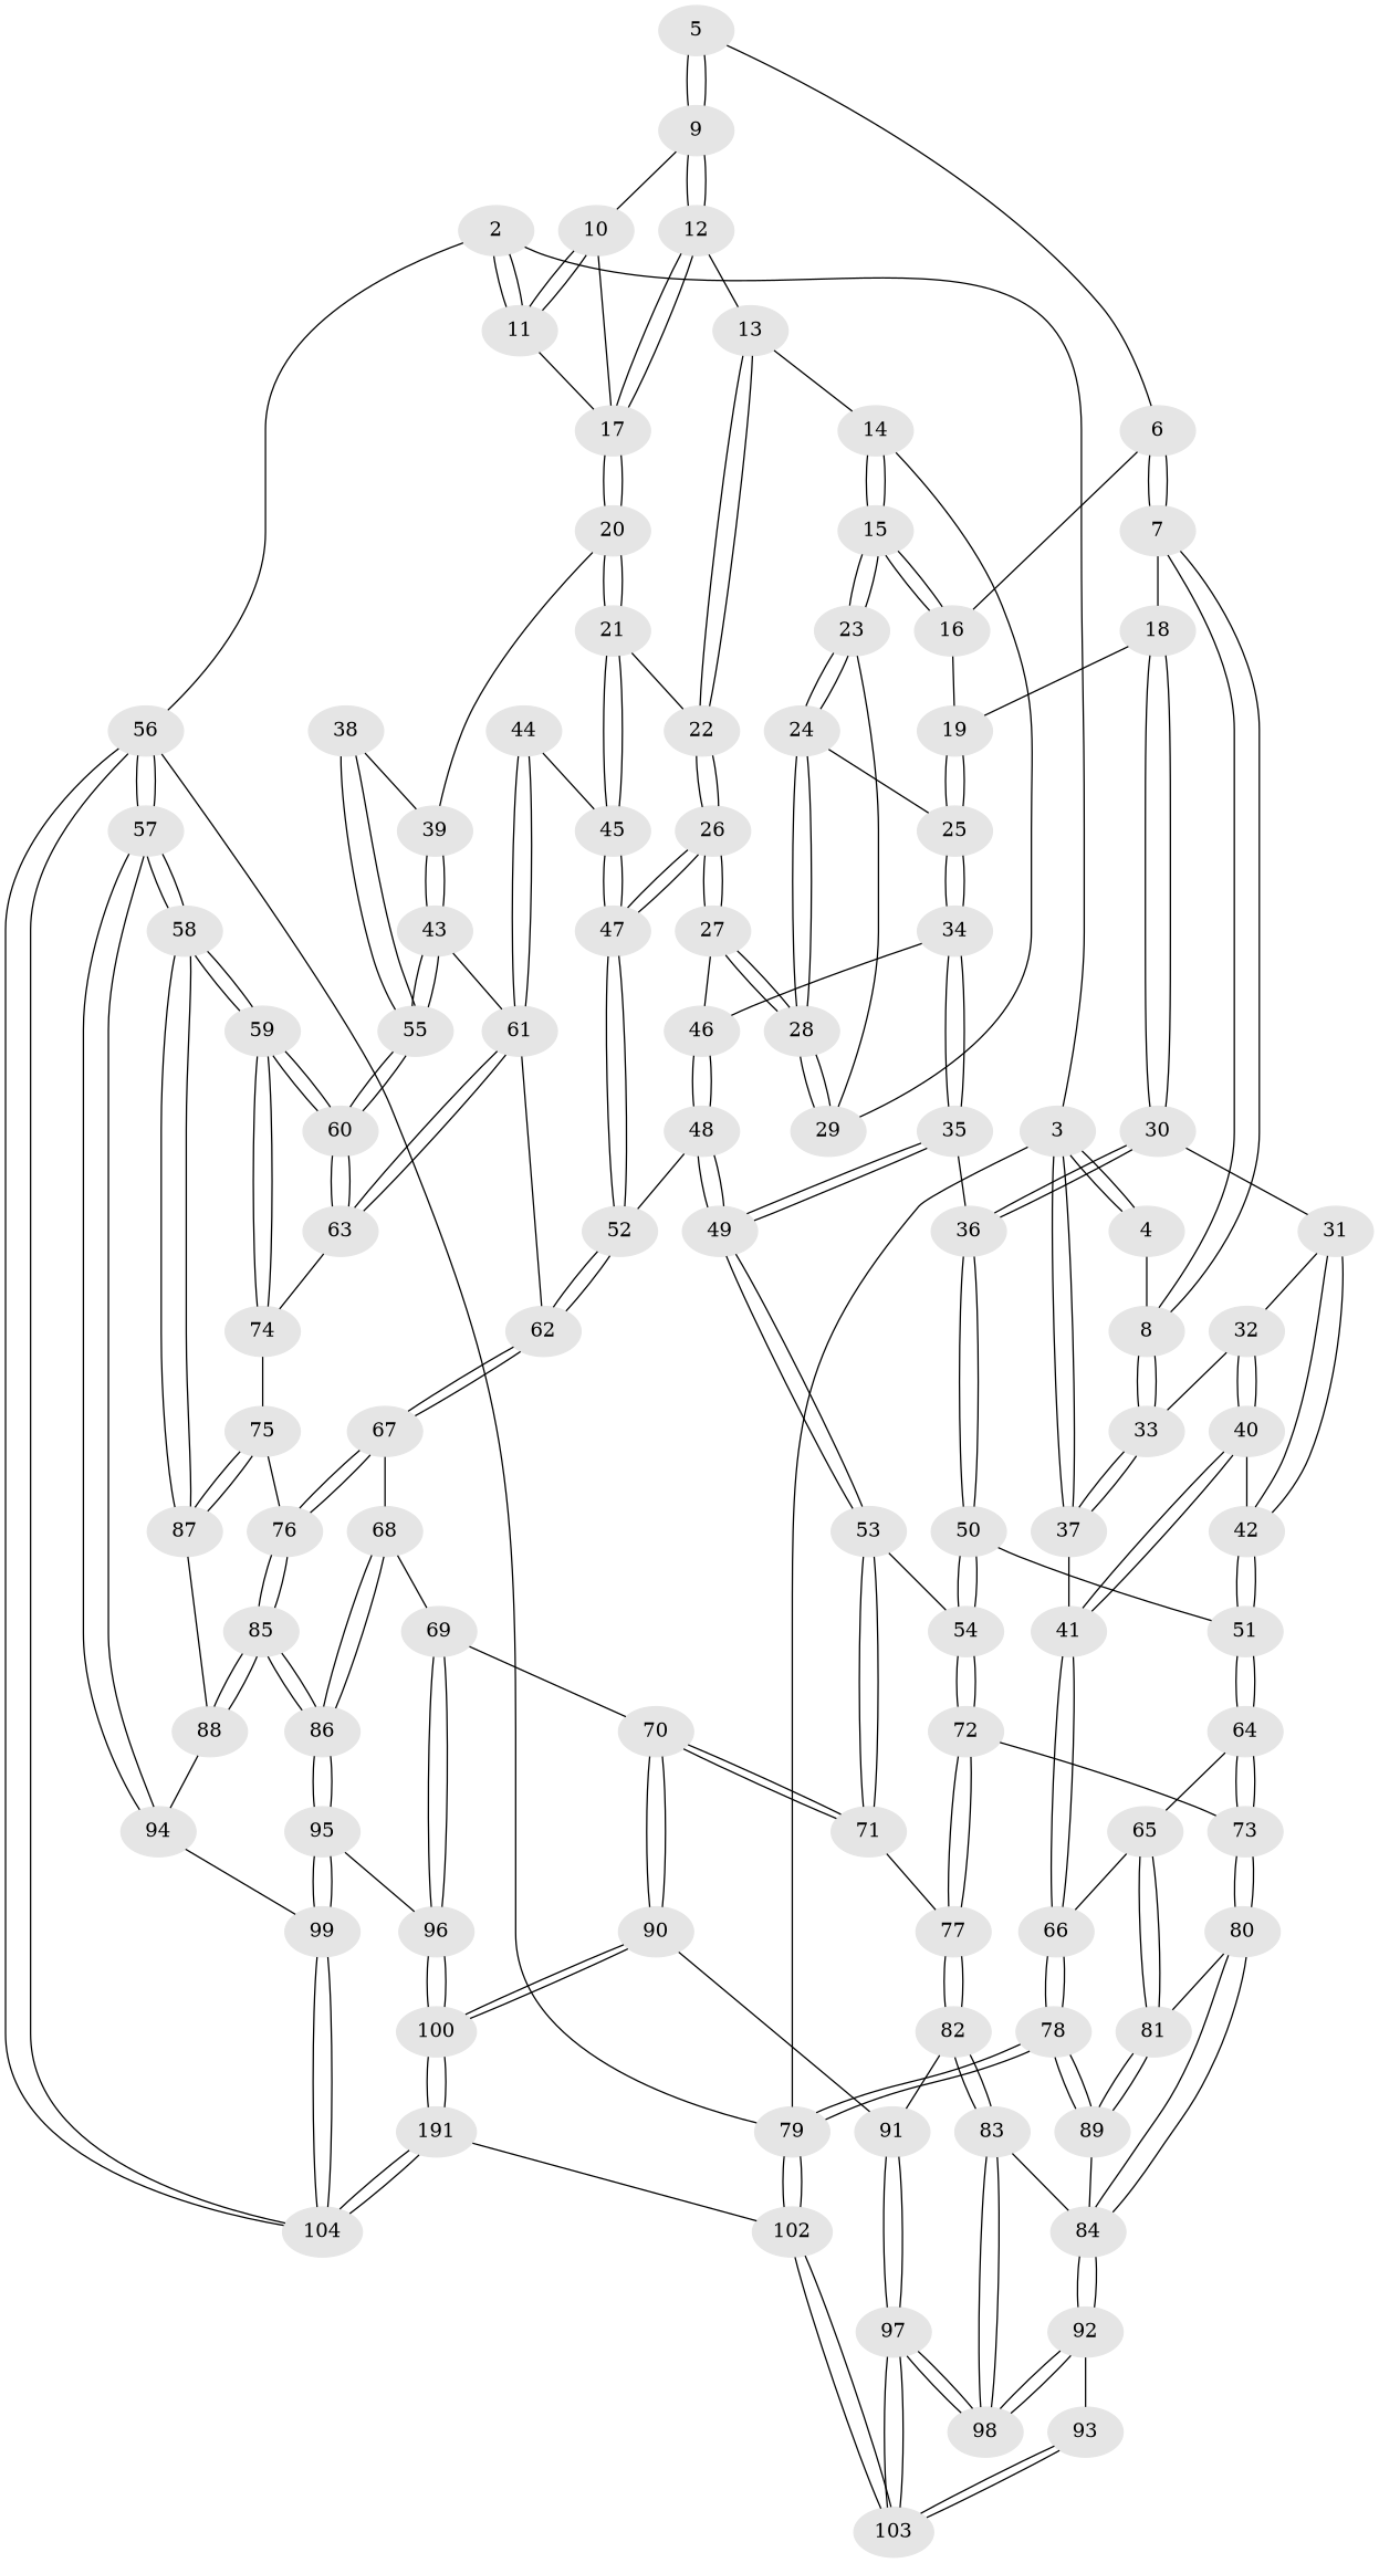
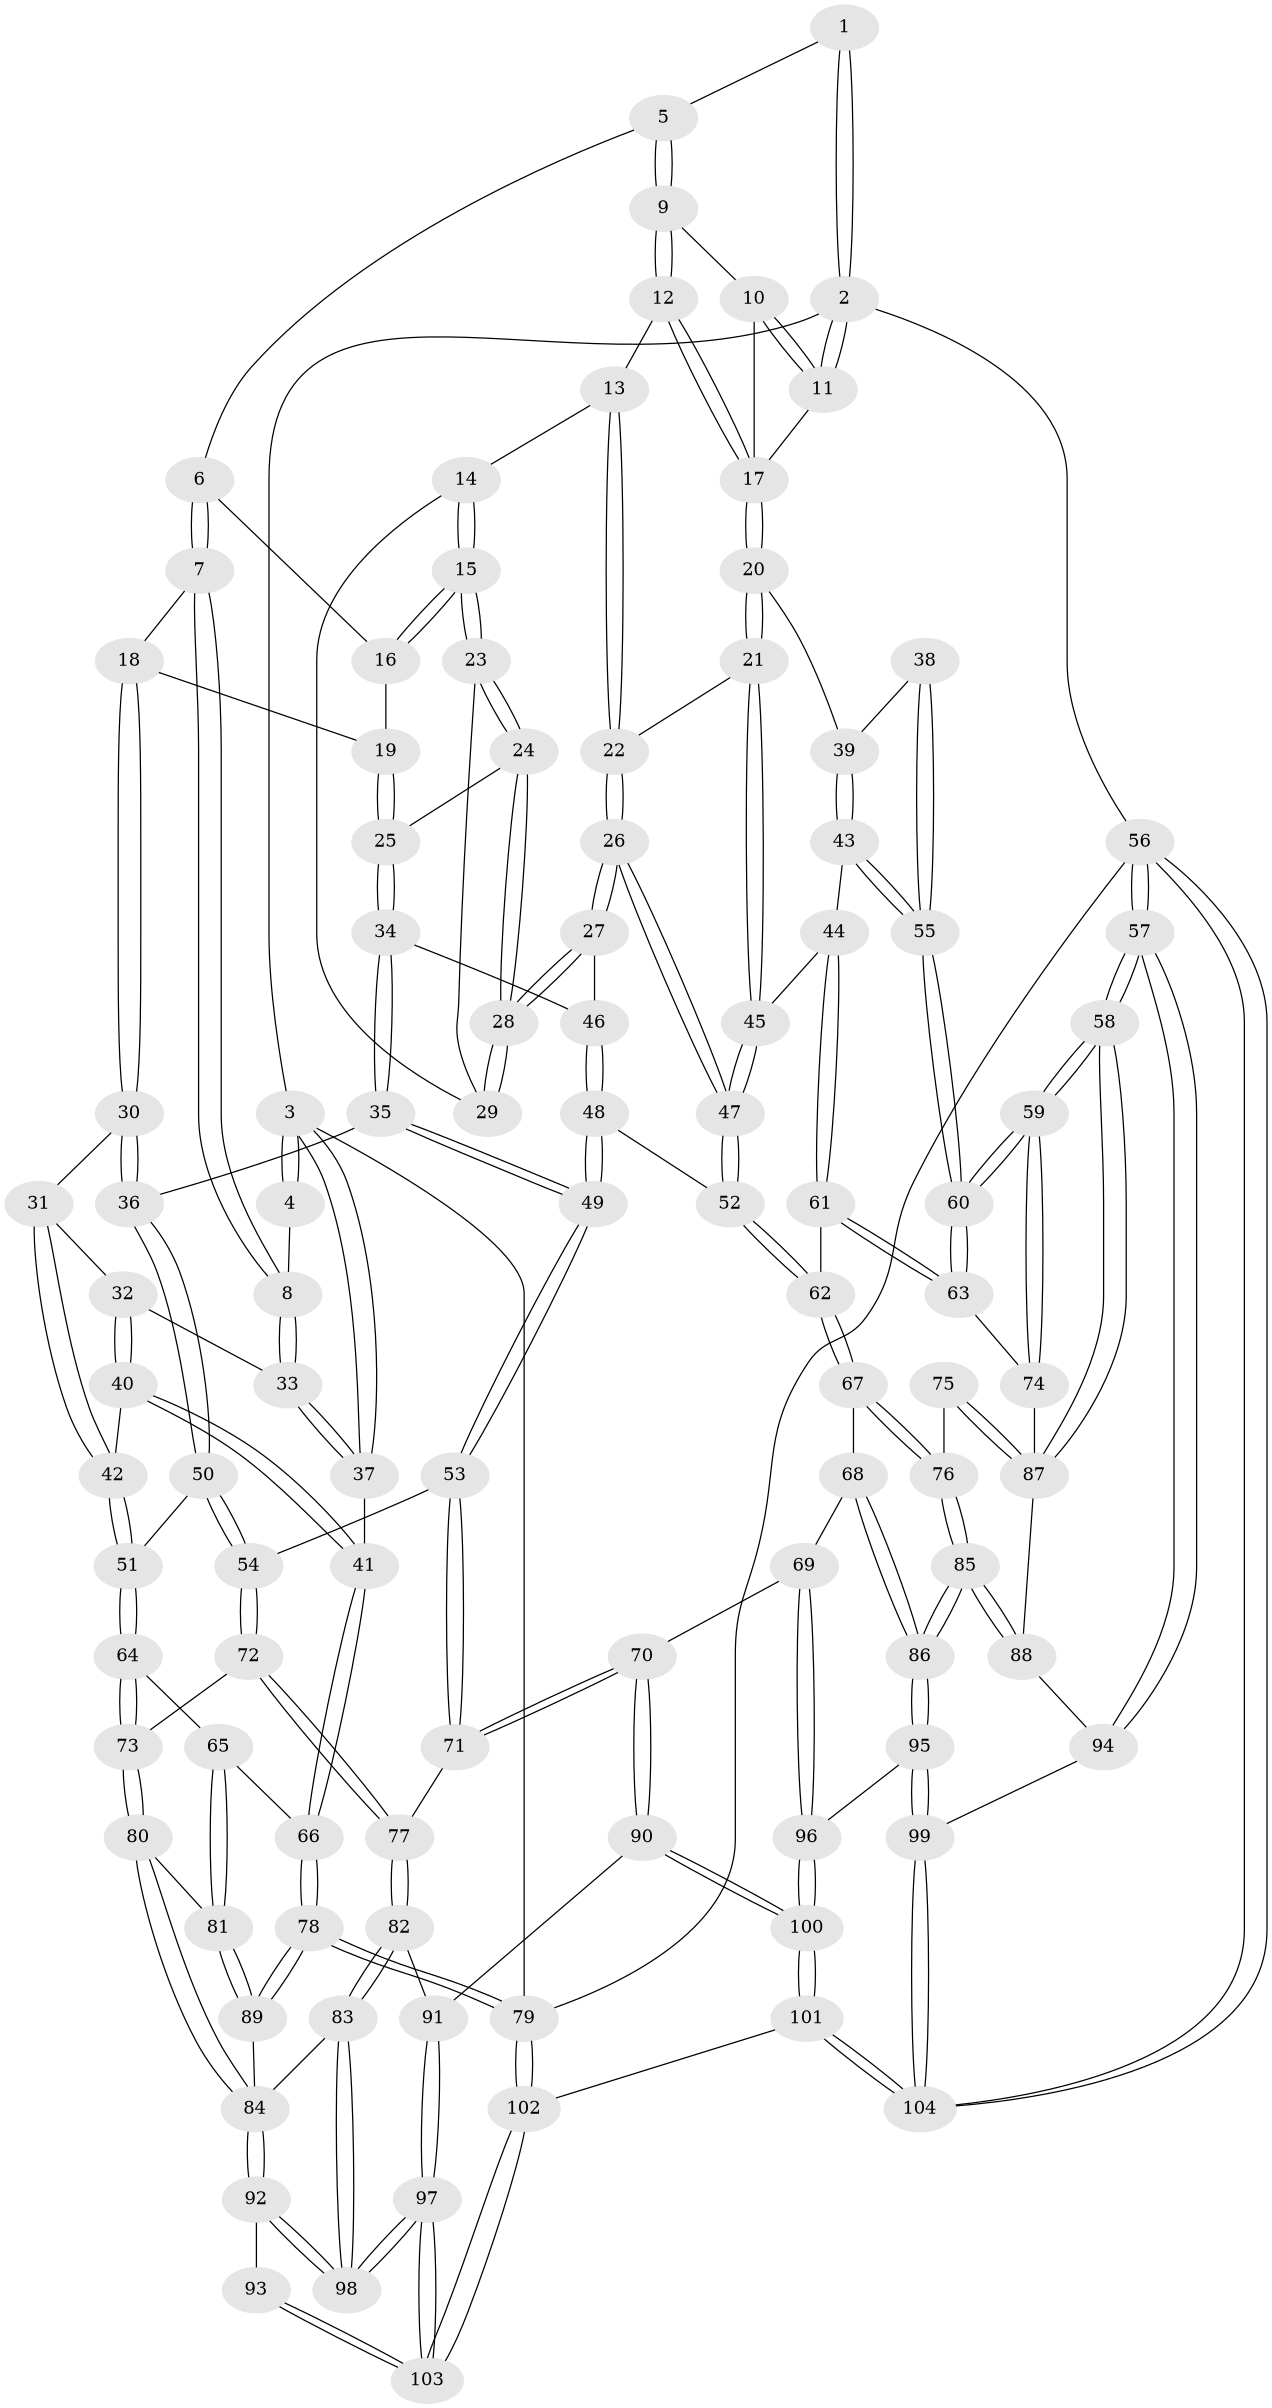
  graph {
    node [color=gray90 style=filled]
+   1
    2
    5
    3
    11
    56
    6
    9
    4
    37
    79
    17
    57
    104
    8
    41
    102
    33
    7
    16
    10
    12
    18
    19
    30
    13
    20
    38
    39
    55
    14
    22
    15
    29
    26
    23
    24
    25
    21
    31
    36
    34
    45
    43
    47
    27
    28
    46
    35
    52
    48
    32
    42
    50
    40
    51
    49
    53
    54
    66
    60
    44
    78
    64
    61
    62
    63
    71
    72
    65
    73
    67
    77
    58
    94
    59
    87
    99
    74
    88
    75
    68
    76
    81
    80
    89
    69
    86
    85
    70
    96
    95
    90
    100
    91
    82
    84
    83
    103
    92
    98
    97
    93
-   101 [label=191]
+   101
+   1 -- 2
+   1 -- 2
+   1 -- 5
    2 -- 3
    2 -- 11
    2 -- 11
    2 -- 56
    5 -- 6
    5 -- 9
    5 -- 9
    3 -- 4
    3 -- 4
    3 -- 37
    3 -- 37
    3 -- 79
    11 -- 17
    56 -- 79
    56 -- 57
    56 -- 57
    56 -- 104
    56 -- 104
    6 -- 7
    6 -- 7
    6 -- 16
    9 -- 10
    9 -- 12
    9 -- 12
    4 -- 8
    37 -- 41
    79 -- 102
    79 -- 102
    17 -- 20
    17 -- 20
    57 -- 58
    57 -- 58
    57 -- 94
    57 -- 94
    8 -- 33
    8 -- 33
    41 -- 66
    41 -- 66
    102 -- 103
    102 -- 103
    33 -- 37
    33 -- 37
    7 -- 8
    7 -- 8
    7 -- 18
    16 -- 19
    10 -- 11
    10 -- 11
    10 -- 17
    12 -- 17
    12 -- 17
    12 -- 13
    18 -- 19
    18 -- 30
    18 -- 30
    19 -- 25
    19 -- 25
    30 -- 31
    30 -- 36
    30 -- 36
    13 -- 14
    13 -- 22
    13 -- 22
    20 -- 39
    20 -- 21
    20 -- 21
    38 -- 39
    38 -- 55
    38 -- 55
    39 -- 43
    39 -- 43
    55 -- 60
    55 -- 60
    14 -- 15
    14 -- 15
    14 -- 29
    22 -- 26
    22 -- 26
    15 -- 16
    15 -- 16
    15 -- 23
    15 -- 23
    26 -- 47
    26 -- 47
    26 -- 27
    26 -- 27
    23 -- 29
    23 -- 24
    23 -- 24
    24 -- 25
    24 -- 28
    24 -- 28
    25 -- 34
    25 -- 34
    21 -- 22
    21 -- 45
    21 -- 45
    31 -- 32
    31 -- 42
    31 -- 42
    36 -- 50
    36 -- 50
    34 -- 46
    34 -- 35
    34 -- 35
    45 -- 47
    45 -- 47
    43 -- 55
    43 -- 55
-   43 -- 61
+   43 -- 44
    47 -- 52
    47 -- 52
    27 -- 28
    27 -- 28
    27 -- 46
    28 -- 29
    28 -- 29
    46 -- 48
    46 -- 48
    35 -- 36
    35 -- 49
    35 -- 49
    52 -- 62
    52 -- 62
    48 -- 52
    48 -- 49
    48 -- 49
    32 -- 33
    32 -- 40
    32 -- 40
    42 -- 51
    42 -- 51
    50 -- 51
    50 -- 54
    50 -- 54
    40 -- 41
    40 -- 41
    40 -- 42
    51 -- 64
    51 -- 64
    49 -- 53
    49 -- 53
    53 -- 54
    53 -- 71
    53 -- 71
    54 -- 72
    54 -- 72
    66 -- 78
    66 -- 78
    60 -- 63
    60 -- 63
    44 -- 45
    44 -- 61
    44 -- 61
    78 -- 79
    78 -- 79
    78 -- 89
    78 -- 89
    64 -- 65
    64 -- 73
    64 -- 73
    61 -- 62
    61 -- 63
    61 -- 63
    62 -- 67
    62 -- 67
    63 -- 74
    71 -- 77
    72 -- 73
    72 -- 77
    72 -- 77
    65 -- 66
    65 -- 81
    65 -- 81
    73 -- 80
    73 -- 80
    67 -- 68
    67 -- 76
    67 -- 76
    77 -- 82
    77 -- 82
    58 -- 59
    58 -- 59
    58 -- 87
    58 -- 87
    94 -- 99
    59 -- 60
    59 -- 60
    59 -- 74
    59 -- 74
    87 -- 88
    99 -- 104
    99 -- 104
-   74 -- 75
+   74 -- 87
    88 -- 94
    75 -- 87
    75 -- 87
    75 -- 76
    68 -- 69
    68 -- 86
    68 -- 86
    76 -- 85
    76 -- 85
    81 -- 89
    81 -- 89
    80 -- 81
    80 -- 84
    80 -- 84
    89 -- 84
    69 -- 70
    69 -- 96
    69 -- 96
    86 -- 95
    86 -- 95
    85 -- 88
    85 -- 88
    85 -- 86
    85 -- 86
    70 -- 71
    70 -- 71
    70 -- 90
    70 -- 90
    96 -- 100
    96 -- 100
    95 -- 99
    95 -- 99
    95 -- 96
    90 -- 100
    90 -- 100
    90 -- 91
    100 -- 101
    100 -- 101
    91 -- 97
    91 -- 97
    82 -- 91
    82 -- 83
    82 -- 83
    84 -- 92
    84 -- 92
    83 -- 84
    83 -- 98
    83 -- 98
    92 -- 98
    92 -- 98
    92 -- 93
    97 -- 103
    97 -- 103
    97 -- 98
    97 -- 98
    93 -- 103
    93 -- 103
    101 -- 104
    101 -- 104
    101 -- 102
  }
